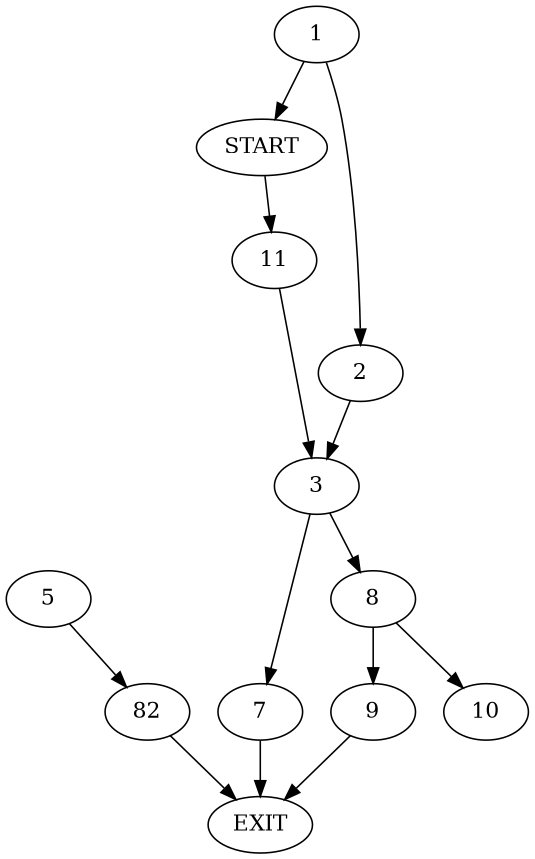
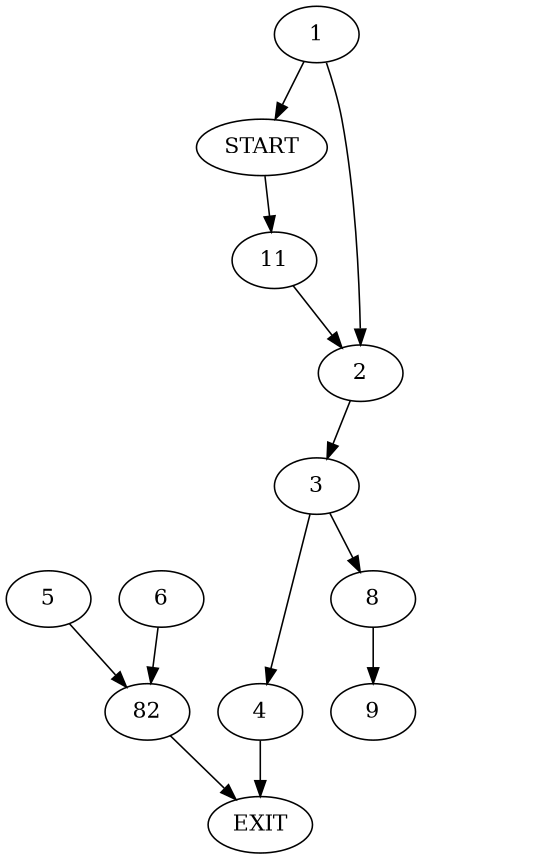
  digraph {
    n1 [label=START]
    11
    1
    2
    n5 [label=EXIT]
    3
-   7
+   7 [label=4]
    8
    9
-   10
    n11 [label=82]
    5
+   6
    n1 -> 11
-   11 -> 3
+   11 -> 2
    1 -> n1
    1 -> 2
    2 -> 3
    3 -> 7
    3 -> 8
    7 -> n5
    8 -> 9
-   8 -> 10
-   9 -> n5
    n11 -> n5
    5 -> n11
+   6 -> n11
  }
